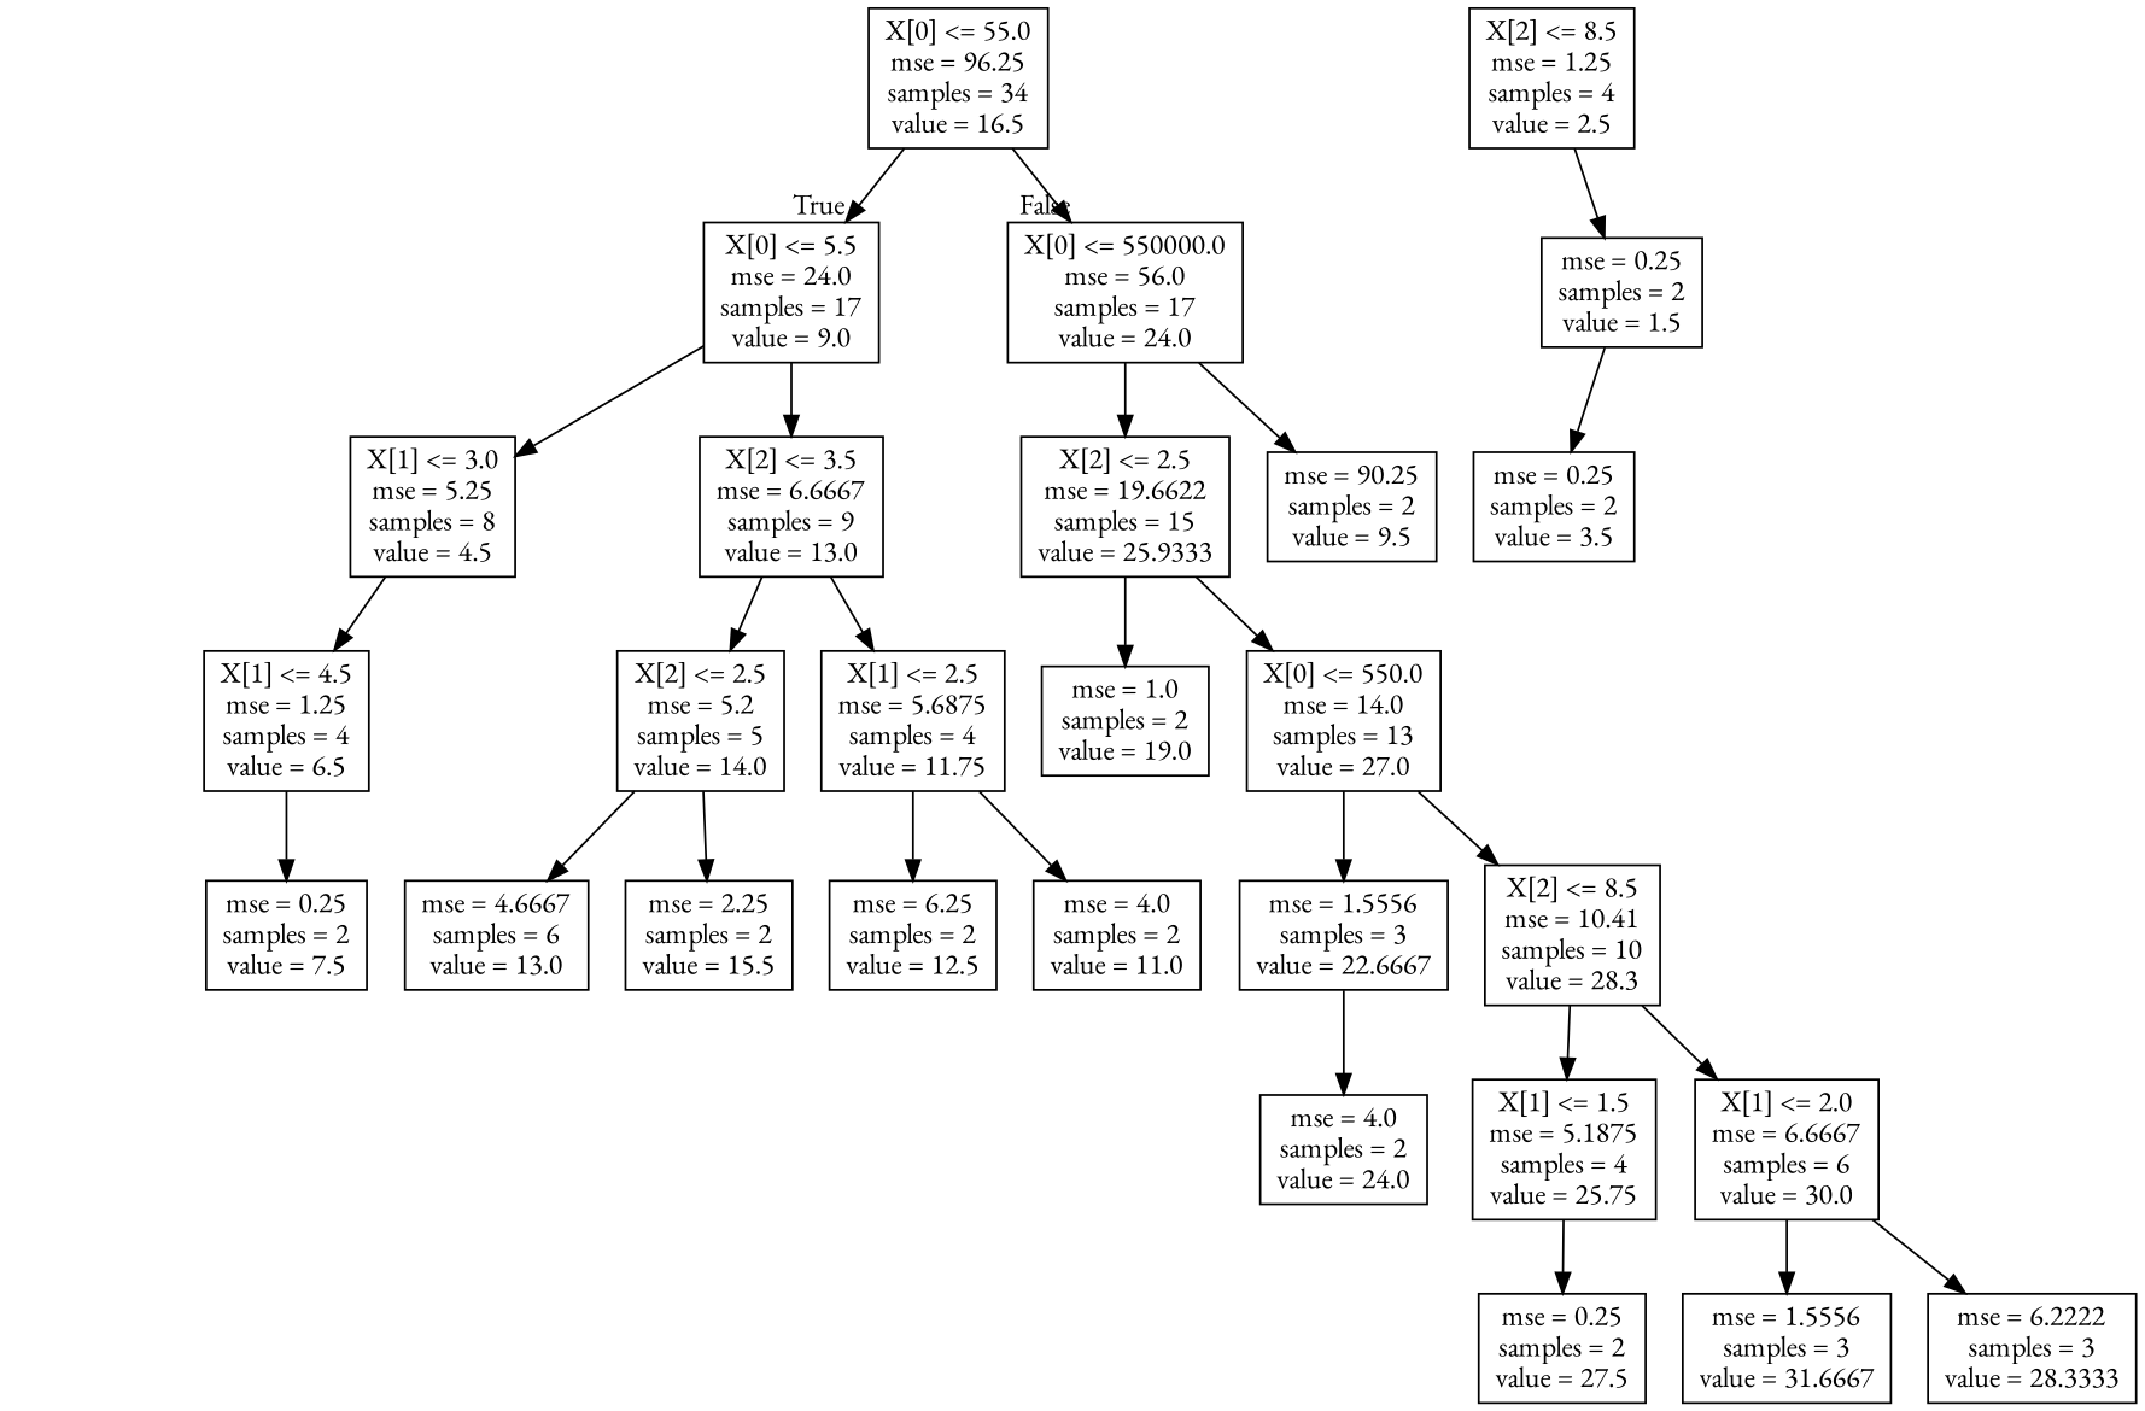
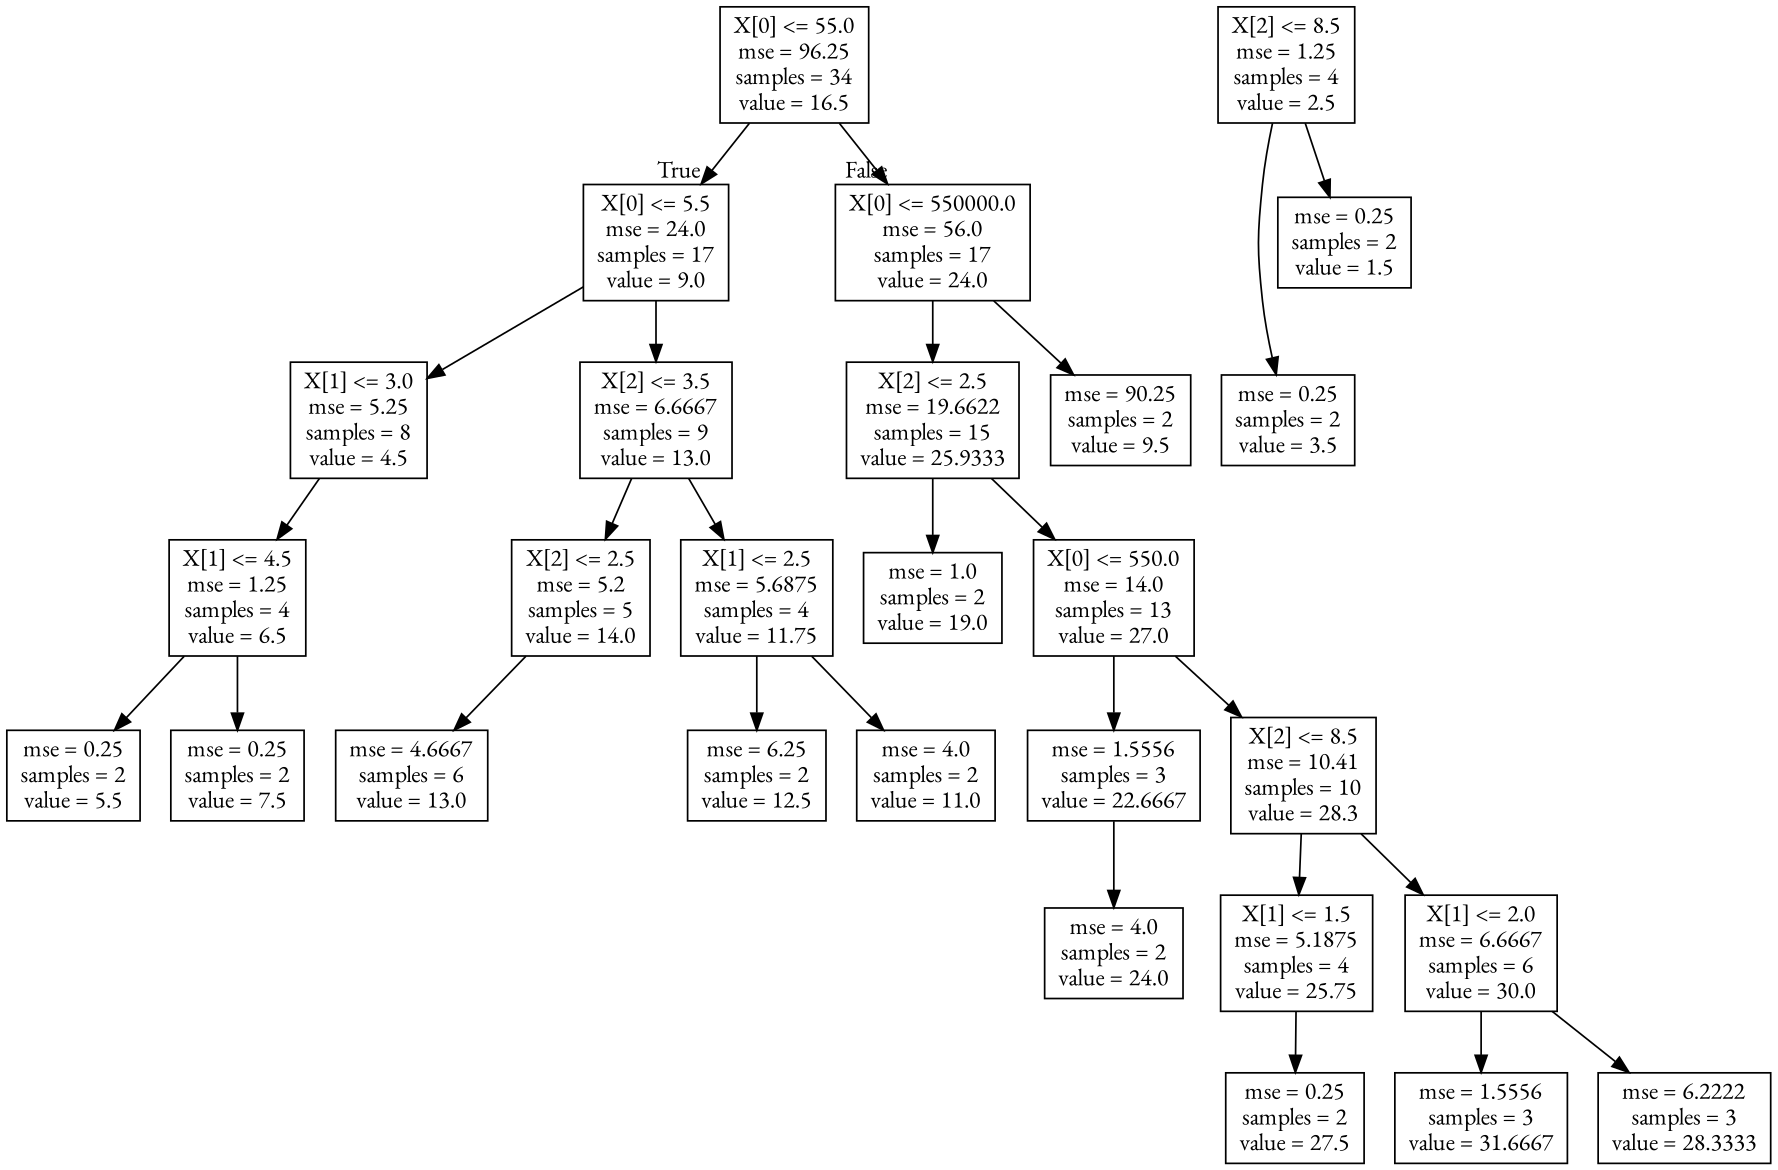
  digraph {
    fontname="EB Garamond"
    node [fontname="EB Garamond" shape=box]
    edge [fontname="EB Garamond"]
    n1 [label="X[0] <= 55.0\nmse = 96.25\nsamples = 34\nvalue = 16.5"]
    n2 [label="X[0] <= 5.5\nmse = 24.0\nsamples = 17\nvalue = 9.0"]
    n3 [label="X[0] <= 550000.0\nmse = 56.0\nsamples = 17\nvalue = 24.0"]
    n4 [label="X[1] <= 3.0\nmse = 5.25\nsamples = 8\nvalue = 4.5"]
    n5 [label="X[2] <= 3.5\nmse = 6.6667\nsamples = 9\nvalue = 13.0"]
    n6 [label="X[2] <= 2.5\nmse = 19.6622\nsamples = 15\nvalue = 25.9333"]
    n7 [label="mse = 90.25\nsamples = 2\nvalue = 9.5"]
    n8 [label="X[1] <= 4.5\nmse = 1.25\nsamples = 4\nvalue = 6.5"]
    n9 [label="X[2] <= 2.5\nmse = 5.2\nsamples = 5\nvalue = 14.0"]
    n10 [label="X[1] <= 2.5\nmse = 5.6875\nsamples = 4\nvalue = 11.75"]
    n11 [label="X[2] <= 8.5\nmse = 1.25\nsamples = 4\nvalue = 2.5"]
    n12 [label="mse = 0.25\nsamples = 2\nvalue = 3.5"]
    n13 [label="mse = 0.25\nsamples = 2\nvalue = 1.5"]
+   n14 [label="mse = 0.25\nsamples = 2\nvalue = 5.5"]
    n15 [label="mse = 0.25\nsamples = 2\nvalue = 7.5"]
    n16 [label="mse = 4.6667\nsamples = 6\nvalue = 13.0"]
-   n17 [label="mse = 2.25\nsamples = 2\nvalue = 15.5"]
    n18 [label="mse = 6.25\nsamples = 2\nvalue = 12.5"]
    n19 [label="mse = 4.0\nsamples = 2\nvalue = 11.0"]
    n20 [label="mse = 1.0\nsamples = 2\nvalue = 19.0"]
    n21 [label="X[0] <= 550.0\nmse = 14.0\nsamples = 13\nvalue = 27.0"]
    n22 [label="mse = 1.5556\nsamples = 3\nvalue = 22.6667"]
    n23 [label="X[2] <= 8.5\nmse = 10.41\nsamples = 10\nvalue = 28.3"]
    n24 [label="mse = 4.0\nsamples = 2\nvalue = 24.0"]
    n25 [label="X[1] <= 1.5\nmse = 5.1875\nsamples = 4\nvalue = 25.75"]
    n26 [label="X[1] <= 2.0\nmse = 6.6667\nsamples = 6\nvalue = 30.0"]
    n27 [label="mse = 0.25\nsamples = 2\nvalue = 27.5"]
    n28 [label="mse = 1.5556\nsamples = 3\nvalue = 31.6667"]
    n29 [label="mse = 6.2222\nsamples = 3\nvalue = 28.3333"]
    n1 -> n2 [headlabel=True labelangle=45 labeldistance=2.5]
    n1 -> n3 [headlabel=False labelangle=-45 labeldistance=2.5]
    n2 -> n4
    n2 -> n5
    n3 -> n6
    n3 -> n7
    n4 -> n8
    n5 -> n9
    n5 -> n10
    n6 -> n20
    n6 -> n21
+   n8 -> n14
    n8 -> n15
    n9 -> n16
-   n9 -> n17
    n10 -> n18
    n10 -> n19
-   n13 -> n12
+   n11 -> n12
    n11 -> n13
    n21 -> n22
    n21 -> n23
    n22 -> n24
    n23 -> n25
    n23 -> n26
    n25 -> n27
    n26 -> n28
    n26 -> n29
  }
